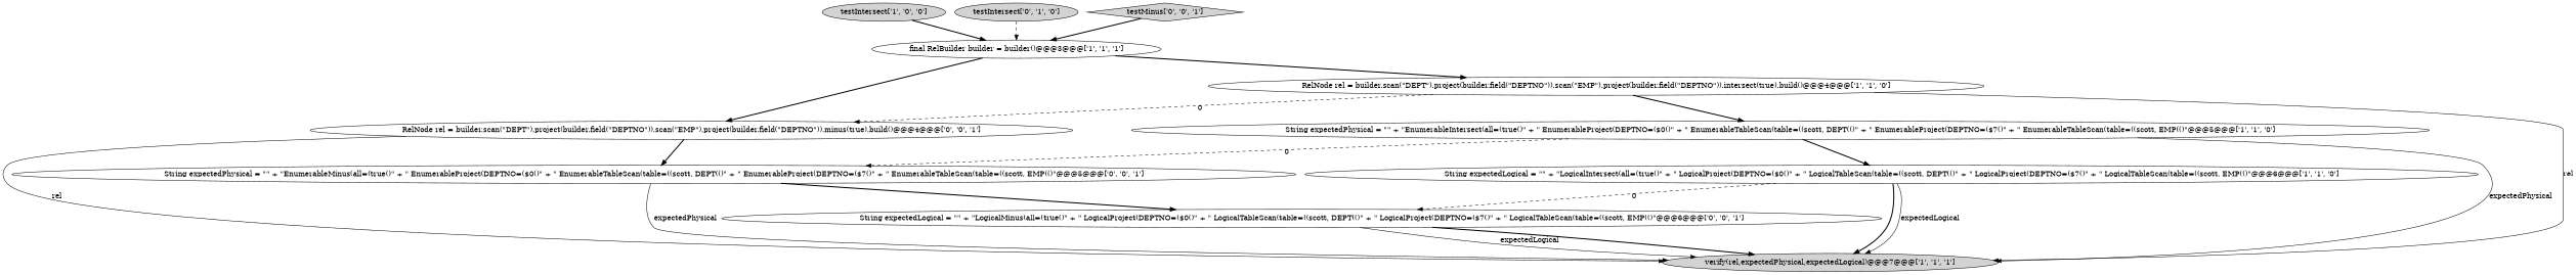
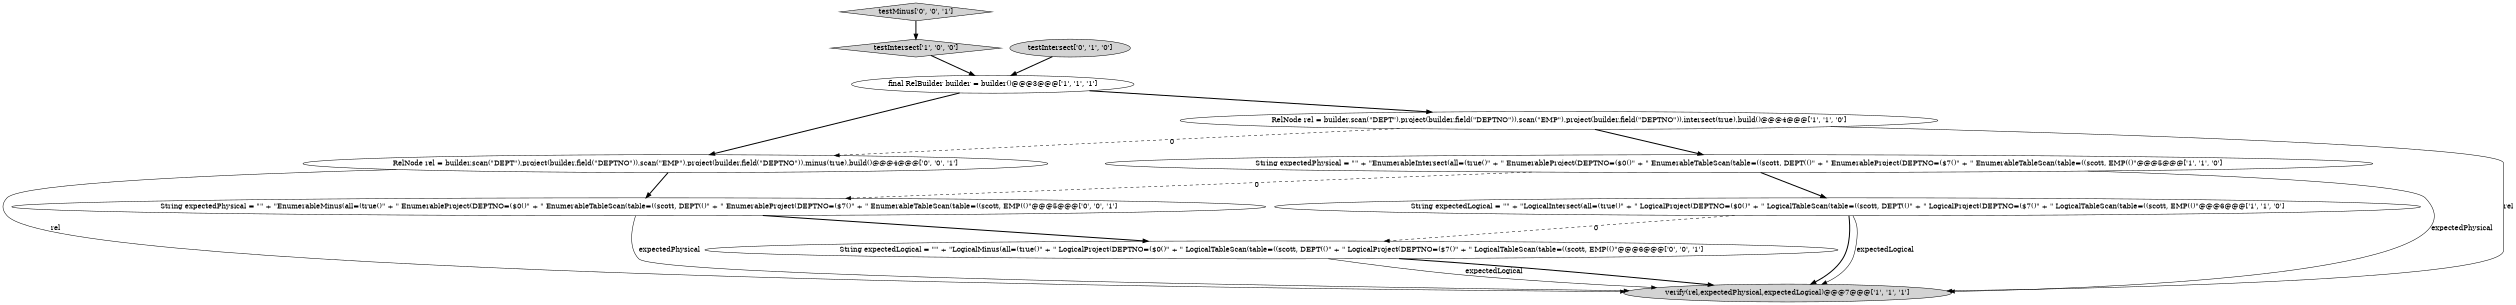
  digraph {
    node [fillcolor=white shape=ellipse style=filled]
    edge [style=bold]
    n1 [fillcolor=lightgray label="verify(rel,expectedPhysical,expectedLogical)@@@7@@@['1', '1', '1']"]
-   n2 [fillcolor=lightgray label="testIntersect['1', '0', '0']"]
+   n2 [fillcolor=lightgray label="testIntersect['1', '0', '0']" shape=diamond]
    n3 [label="final RelBuilder builder = builder()@@@3@@@['1', '1', '1']"]
    n4 [label="RelNode rel = builder.scan(\"DEPT\").project(builder.field(\"DEPTNO\")).scan(\"EMP\").project(builder.field(\"DEPTNO\")).minus(true).build()@@@4@@@['0', '0', '1']"]
    n5 [label="RelNode rel = builder.scan(\"DEPT\").project(builder.field(\"DEPTNO\")).scan(\"EMP\").project(builder.field(\"DEPTNO\")).intersect(true).build()@@@4@@@['1', '1', '0']"]
    n6 [fillcolor=lightgray label="testIntersect['0', '1', '0']"]
    n7 [label="String expectedPhysical = \"\" + \"EnumerableMinus(all=(true()\" + \" EnumerableProject(DEPTNO=($0()\" + \" EnumerableTableScan(table=((scott, DEPT(()\" + \" EnumerableProject(DEPTNO=($7()\" + \" EnumerableTableScan(table=((scott, EMP(()\"@@@5@@@['0', '0', '1']"]
    n8 [label="String expectedPhysical = \"\" + \"EnumerableIntersect(all=(true()\" + \" EnumerableProject(DEPTNO=($0()\" + \" EnumerableTableScan(table=((scott, DEPT(()\" + \" EnumerableProject(DEPTNO=($7()\" + \" EnumerableTableScan(table=((scott, EMP(()\"@@@5@@@['1', '1', '0']"]
    n9 [label="String expectedLogical = \"\" + \"LogicalIntersect(all=(true()\" + \" LogicalProject(DEPTNO=($0()\" + \" LogicalTableScan(table=((scott, DEPT(()\" + \" LogicalProject(DEPTNO=($7()\" + \" LogicalTableScan(table=((scott, EMP(()\"@@@6@@@['1', '1', '0']"]
    n10 [label="String expectedLogical = \"\" + \"LogicalMinus(all=(true()\" + \" LogicalProject(DEPTNO=($0()\" + \" LogicalTableScan(table=((scott, DEPT(()\" + \" LogicalProject(DEPTNO=($7()\" + \" LogicalTableScan(table=((scott, EMP(()\"@@@6@@@['0', '0', '1']"]
    n11 [fillcolor=lightgray label="testMinus['0', '0', '1']" shape=diamond]
    n2 -> n3
    n3 -> n4
    n3 -> n5
    n4 -> n1 [label=rel style=solid]
    n4 -> n7
    n5 -> n1 [label=rel style=solid]
    n5 -> n4 [label=0 style=dashed]
    n5 -> n8
-   n6 -> n3 [style=dashed]
+   n6 -> n3
    n7 -> n1 [label=expectedPhysical style=solid]
    n7 -> n10
    n8 -> n1 [label=expectedPhysical style=solid]
    n8 -> n7 [label=0 style=dashed]
    n8 -> n9
    n9 -> n1
    n9 -> n1 [label=expectedLogical style=solid]
    n9 -> n10 [label=0 style=dashed]
    n10 -> n1 [label=expectedLogical style=solid]
    n10 -> n1
-   n11 -> n3
+   n11 -> n2
  }
